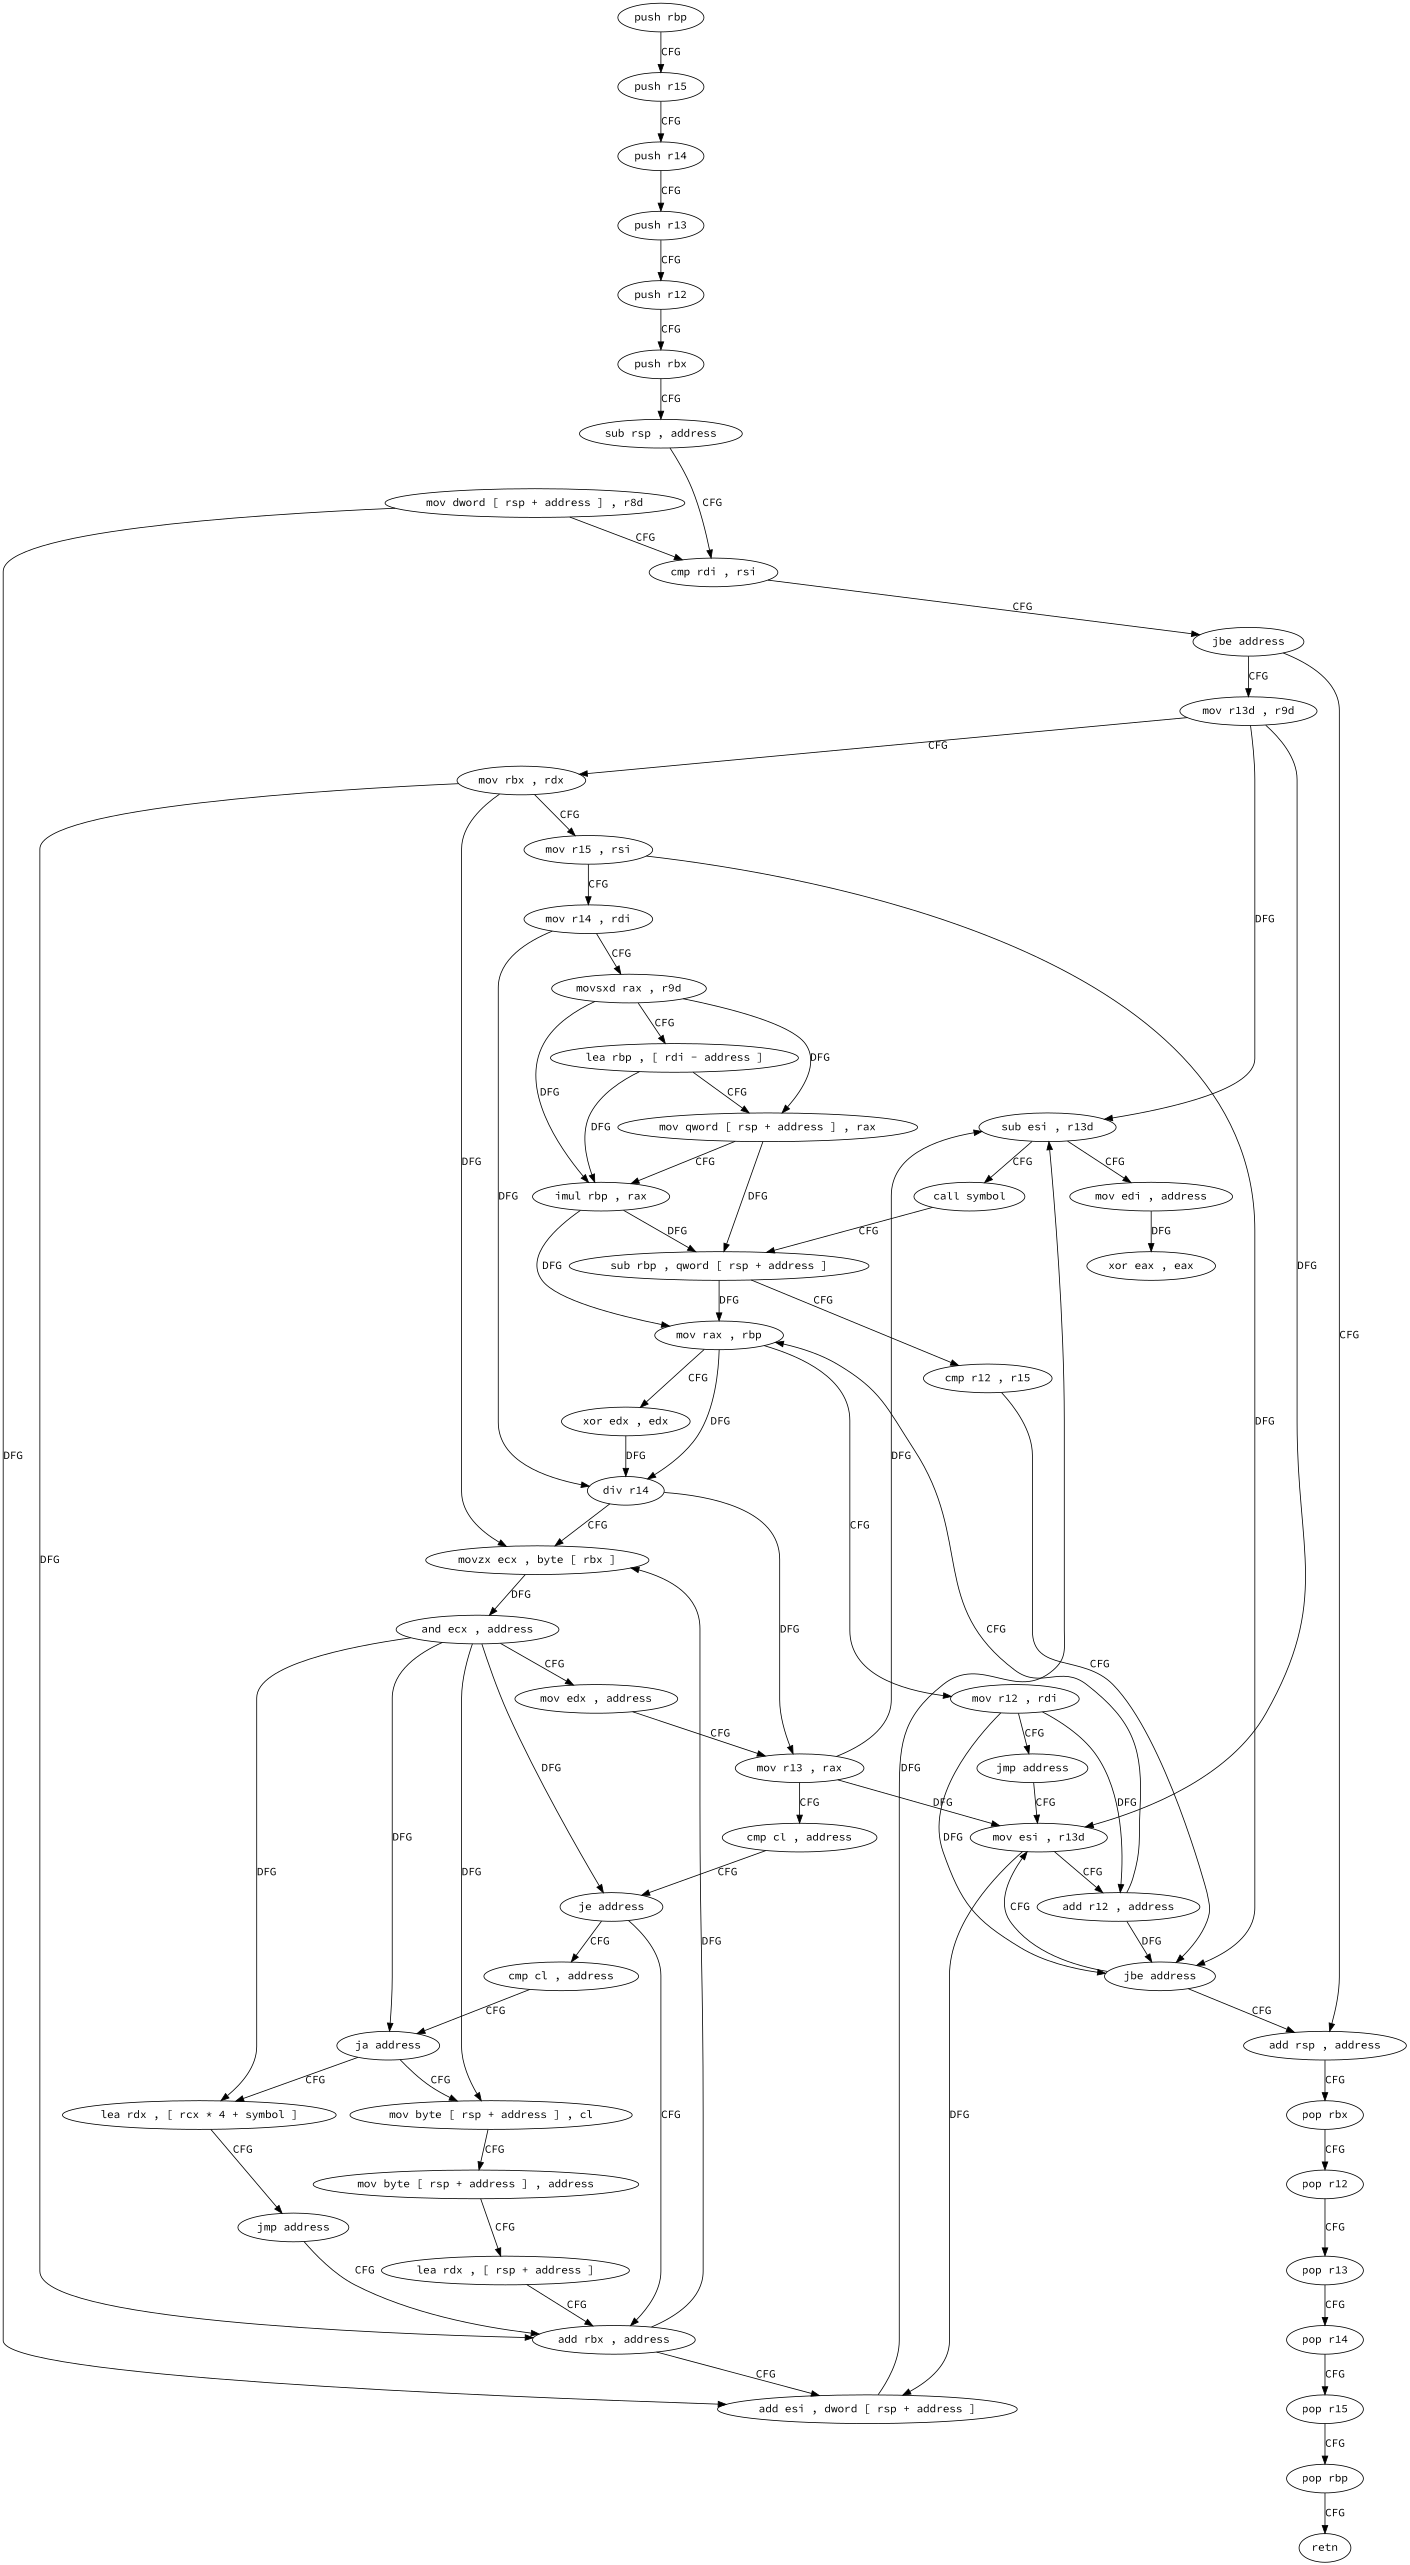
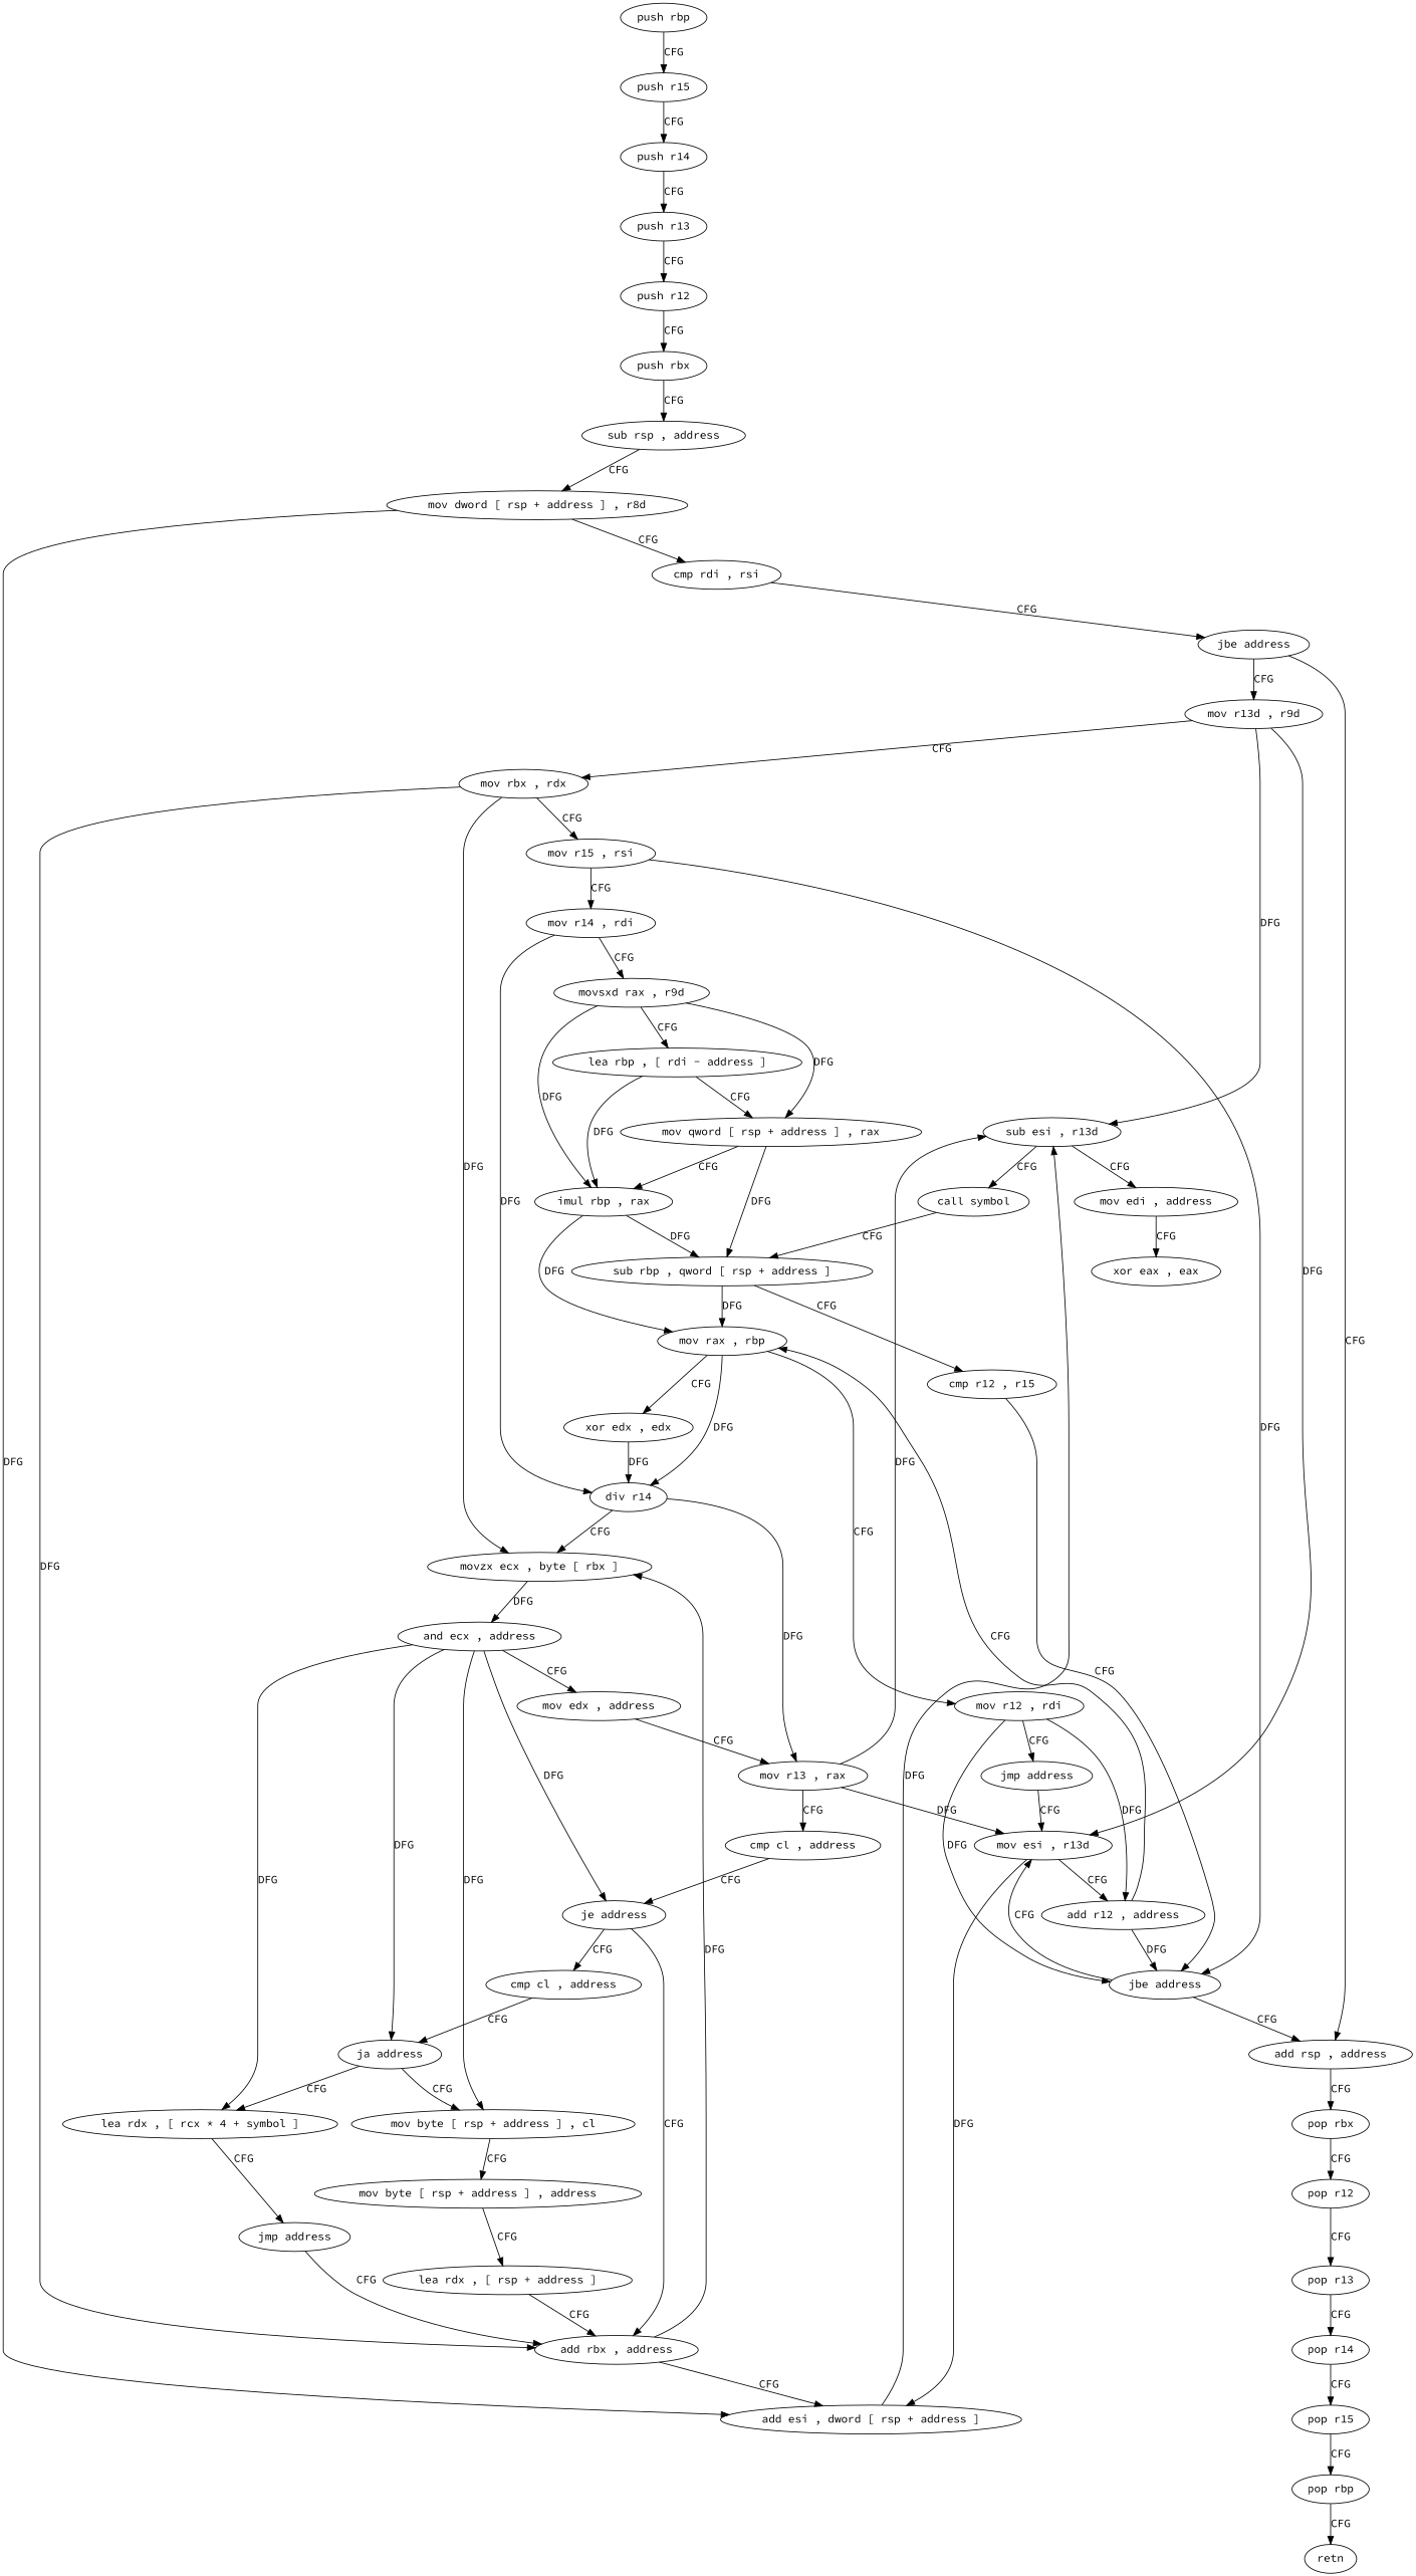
  digraph {
    fontname="Source Code Pro"
    node [fontname="Source Code Pro"]
    edge [fontname="Source Code Pro"]
    n1 [label="push rbp"]
    n2 [label="push r15"]
    n3 [label="push r14"]
    n4 [label="push r13"]
    n5 [label="push r12"]
    n6 [label="push rbx"]
    n7 [label="sub rsp , address"]
    n8 [label="mov dword [ rsp + address ] , r8d"]
    n9 [label="cmp rdi , rsi"]
    n10 [label="add esi , dword [ rsp + address ]"]
    n11 [label="jbe address"]
    n12 [label="sub esi , r13d"]
    n13 [label="add rsp , address"]
    n14 [label="mov r13d , r9d"]
    n15 [label="pop rbx"]
    n16 [label="mov rbx , rdx"]
    n17 [label="mov esi , r13d"]
    n18 [label="pop r12"]
    n19 [label="mov r15 , rsi"]
    n20 [label="movzx ecx , byte [ rbx ]"]
    n21 [label="add rbx , address"]
    n22 [label="add r12 , address"]
    n23 [label="mov edi , address"]
    n24 [label="call symbol"]
    n25 [label="pop r13"]
    n26 [label="pop r14"]
    n27 [label="pop r15"]
    n28 [label="pop rbp"]
    n29 [label=retn]
    n30 [label="mov r14 , rdi"]
    n31 [label="jbe address"]
    n32 [label="and ecx , address"]
    n33 [label="movsxd rax , r9d"]
    n34 [label="div r14"]
    n35 [label="lea rbp , [ rdi - address ]"]
    n36 [label="mov qword [ rsp + address ] , rax"]
    n37 [label="imul rbp , rax"]
    n38 [label="mov r13 , rax"]
    n39 [label="sub rbp , qword [ rsp + address ]"]
    n40 [label="mov rax , rbp"]
    n41 [label="cmp r12 , r15"]
    n42 [label="mov r12 , rdi"]
    n43 [label="jmp address"]
    n44 [label="xor edx , edx"]
    n45 [label="cmp cl , address"]
    n46 [label="mov edx , address"]
    n47 [label="je address"]
    n48 [label="ja address"]
    n49 [label="mov byte [ rsp + address ] , cl"]
    n50 [label="lea rdx , [ rcx * 4 + symbol ]"]
    n51 [label="cmp cl , address"]
    n52 [label="mov byte [ rsp + address ] , address"]
    n53 [label="jmp address"]
    n54 [label="xor eax , eax"]
    n55 [label="lea rdx , [ rsp + address ]"]
    n1 -> n2 [label=CFG]
    n2 -> n3 [label=CFG]
    n3 -> n4 [label=CFG]
    n4 -> n5 [label=CFG]
    n5 -> n6 [label=CFG]
    n6 -> n7 [label=CFG]
-   n7 -> n9 [label=CFG]
+   n7 -> n8 [label=CFG]
    n8 -> n9 [label=CFG]
    n8 -> n10 [label=DFG]
    n9 -> n11 [label=CFG]
    n10 -> n12 [label=DFG]
    n11 -> n13 [label=CFG]
    n11 -> n14 [label=CFG]
    n12 -> n23 [label=CFG]
    n12 -> n24 [label=CFG]
    n13 -> n15 [label=CFG]
    n14 -> n12 [label=DFG]
    n14 -> n16 [label=CFG]
    n14 -> n17 [label=DFG]
    n15 -> n18 [label=CFG]
    n16 -> n19 [label=CFG]
    n16 -> n20 [label=DFG]
    n16 -> n21 [label=DFG]
    n17 -> n10 [label=DFG]
    n17 -> n22 [label=CFG]
    n18 -> n25 [label=CFG]
    n19 -> n30 [label=CFG]
    n19 -> n31 [label=DFG]
    n20 -> n32 [label=DFG]
    n21 -> n10 [label=CFG]
    n21 -> n20 [label=DFG]
    n22 -> n31 [label=DFG]
    n22 -> n40 [label=CFG]
-   n23 -> n54 [label=DFG]
+   n23 -> n54 [label=CFG]
    n24 -> n39 [label=CFG]
    n25 -> n26 [label=CFG]
    n26 -> n27 [label=CFG]
    n27 -> n28 [label=CFG]
    n28 -> n29 [label=CFG]
    n30 -> n33 [label=CFG]
    n30 -> n34 [label=DFG]
    n31 -> n13 [label=CFG]
    n31 -> n17 [label=CFG]
    n32 -> n46 [label=CFG]
    n32 -> n47 [label=DFG]
    n32 -> n48 [label=DFG]
    n32 -> n49 [label=DFG]
    n32 -> n50 [label=DFG]
    n33 -> n35 [label=CFG]
    n33 -> n36 [label=DFG]
    n33 -> n37 [label=DFG]
    n34 -> n20 [label=CFG]
    n34 -> n38 [label=DFG]
    n35 -> n36 [label=CFG]
    n35 -> n37 [label=DFG]
    n36 -> n37 [label=CFG]
    n36 -> n39 [label=DFG]
    n37 -> n39 [label=DFG]
    n37 -> n40 [label=DFG]
    n38 -> n12 [label=DFG]
    n38 -> n17 [label=DFG]
    n38 -> n45 [label=CFG]
    n39 -> n40 [label=DFG]
    n39 -> n41 [label=CFG]
    n40 -> n34 [label=DFG]
    n40 -> n42 [label=CFG]
    n40 -> n44 [label=CFG]
    n41 -> n31 [label=CFG]
    n42 -> n22 [label=DFG]
    n42 -> n31 [label=DFG]
    n42 -> n43 [label=CFG]
    n43 -> n17 [label=CFG]
    n44 -> n34 [label=DFG]
    n45 -> n47 [label=CFG]
    n46 -> n38 [label=CFG]
    n47 -> n21 [label=CFG]
    n47 -> n51 [label=CFG]
    n48 -> n49 [label=CFG]
    n48 -> n50 [label=CFG]
    n49 -> n52 [label=CFG]
    n50 -> n53 [label=CFG]
    n51 -> n48 [label=CFG]
    n52 -> n55 [label=CFG]
    n53 -> n21 [label=CFG]
    n55 -> n21 [label=CFG]
  }
